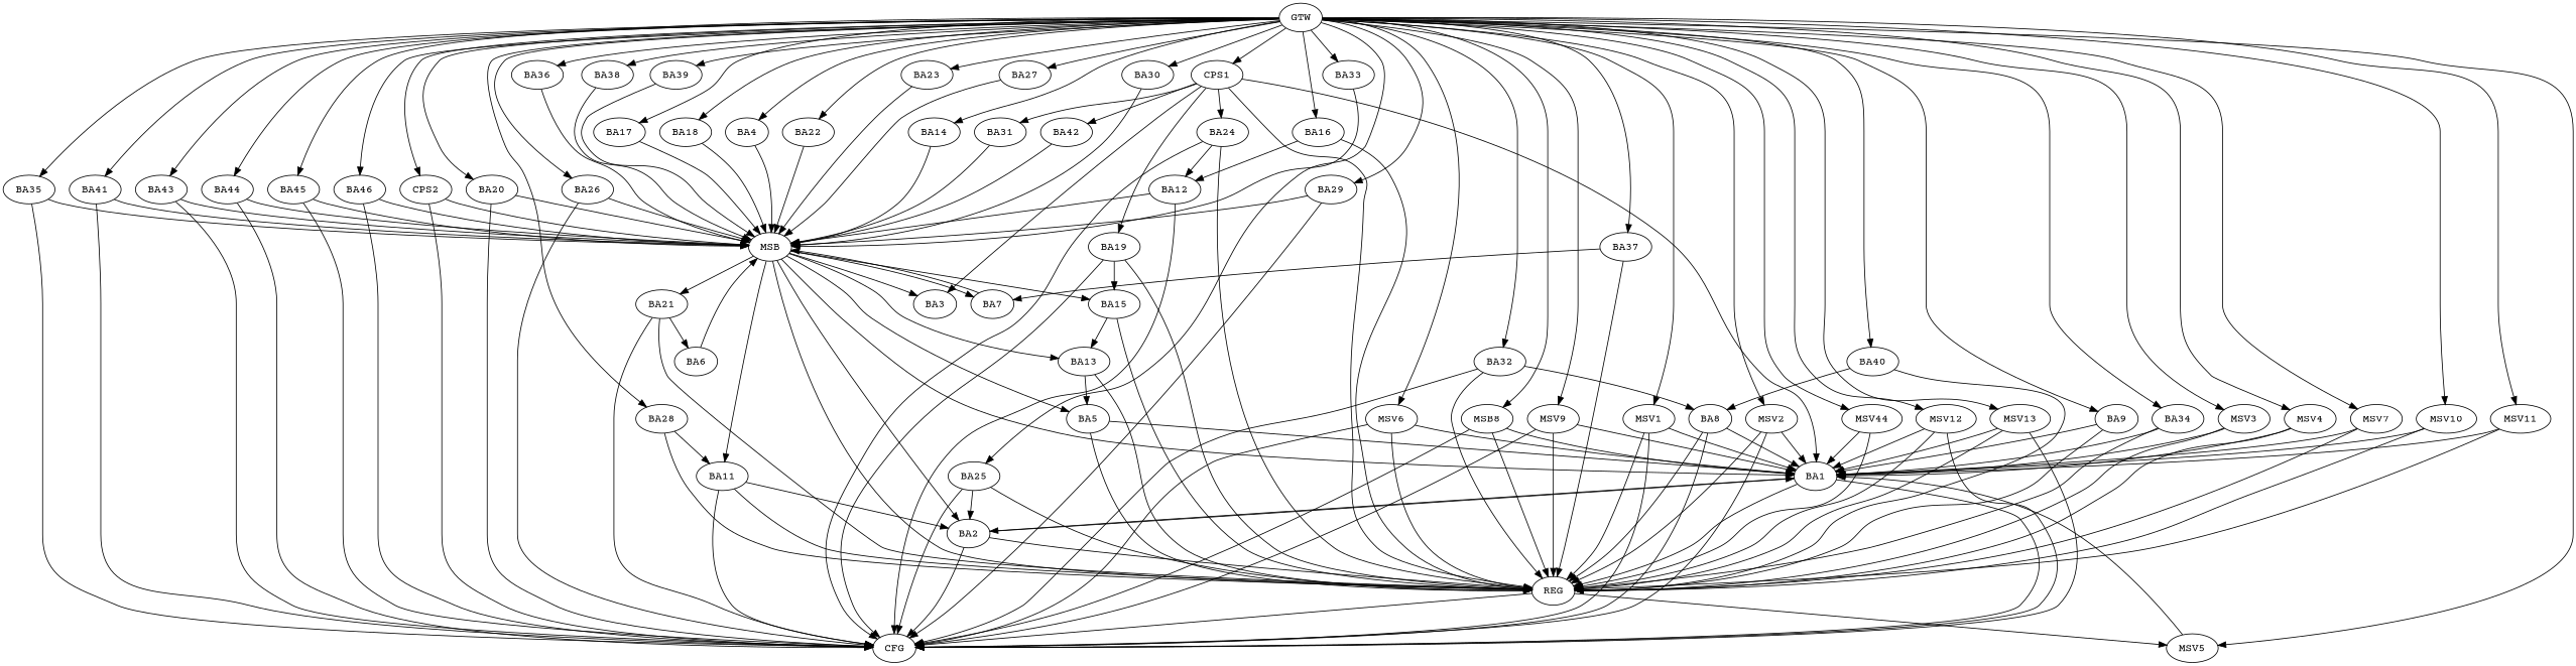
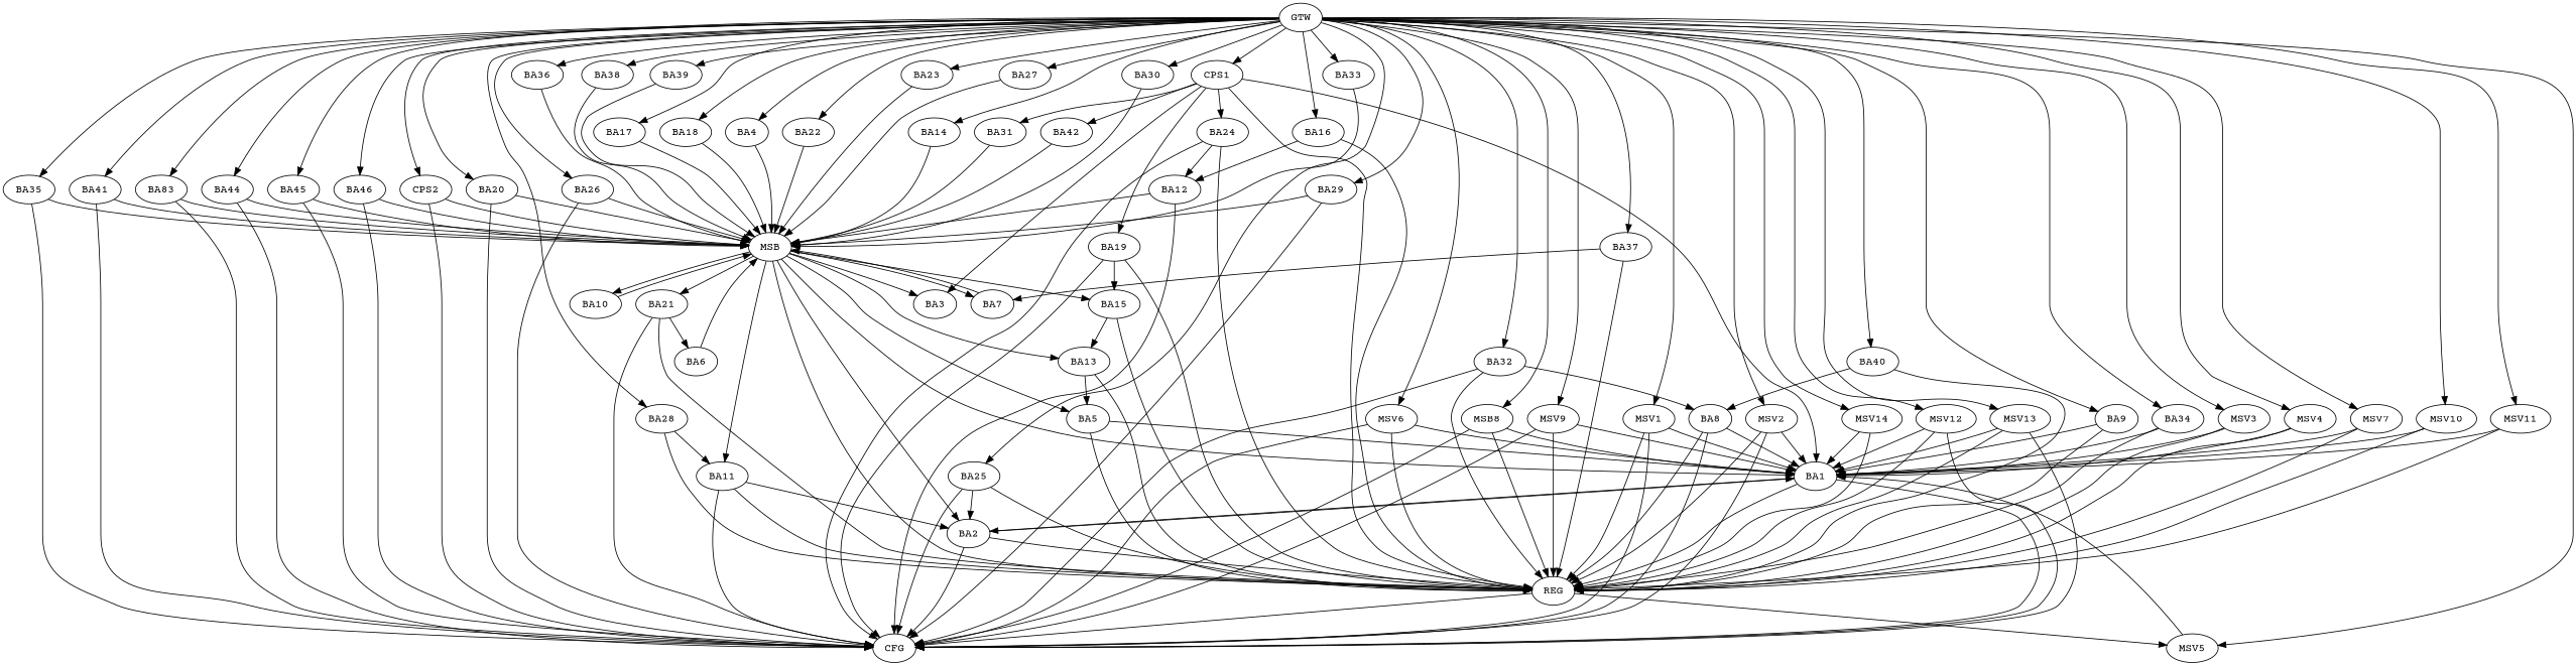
  strict digraph {
    fontname="Courier Prime"
    node [fontname="Courier Prime"]
    edge [fontname="Courier Prime"]
    n1 [label=BA1]
    n2 [label=BA2]
    n3 [label=REG]
    n4 [label=CFG]
    n5 [label=MSV5]
    n6 [label=BA3]
    n7 [label=MSB]
    n8 [label=BA5]
    n9 [label=BA7]
+   n10 [label=BA10]
    n11 [label=BA11]
    n12 [label=BA13]
    n13 [label=BA15]
    n14 [label=BA21]
    n15 [label=BA4]
    n16 [label=BA6]
    n17 [label=BA8]
    n18 [label=BA9]
    n19 [label=BA12]
    n20 [label=BA14]
    n21 [label=BA16]
    n22 [label=BA17]
    n23 [label=BA18]
    n24 [label=BA19]
    n25 [label=BA20]
    n26 [label=BA22]
    n27 [label=BA23]
    n28 [label=BA24]
    n29 [label=BA25]
    n30 [label=BA26]
    n31 [label=BA27]
    n32 [label=BA28]
    n33 [label=BA29]
    n34 [label=BA30]
    n35 [label=BA31]
    n36 [label=BA32]
    n37 [label=BA33]
    n38 [label=BA34]
    n39 [label=BA35]
    n40 [label=BA36]
    n41 [label=BA37]
    n42 [label=BA38]
    n43 [label=BA39]
    n44 [label=BA40]
    n45 [label=BA41]
    n46 [label=BA42]
-   n47 [label=BA43]
+   n47 [label=BA83]
    n48 [label=BA44]
    n49 [label=BA45]
    n50 [label=BA46]
    n51 [label=CPS1]
    n52 [label=CPS2]
    n53 [label=GTW]
    n54 [label=MSV1]
    n55 [label=MSV2]
    n56 [label=MSV3]
    n57 [label=MSV4]
    n58 [label=MSV6]
    n59 [label=MSV7]
    n60 [label=MSB8]
    n61 [label=MSV9]
    n62 [label=MSV10]
    n63 [label=MSV11]
    n64 [label=MSV12]
    n65 [label=MSV13]
-   n66 [label=MSV44]
+   n66 [label=MSV14]
    n1 -> n2
    n1 -> n3
    n1 -> n4
    n2 -> n1
    n2 -> n3
    n2 -> n4
    n3 -> n4
    n3 -> n5
    n5 -> n1
    n7 -> n1
    n7 -> n2
    n7 -> n3
    n7 -> n6
    n7 -> n8
    n7 -> n9
+   n7 -> n10
    n7 -> n11
    n7 -> n12
    n7 -> n13
    n7 -> n14
    n8 -> n1
    n8 -> n3
    n9 -> n7
+   n10 -> n7
    n11 -> n2
    n11 -> n3
    n11 -> n4
    n12 -> n3
    n12 -> n8
    n13 -> n3
    n13 -> n12
    n14 -> n3
    n14 -> n4
    n14 -> n16
    n15 -> n7
    n16 -> n7
    n17 -> n1
    n17 -> n3
    n17 -> n4
    n18 -> n1
    n18 -> n3
    n19 -> n4
    n19 -> n7
    n20 -> n7
    n21 -> n3
    n21 -> n19
    n22 -> n7
    n23 -> n7
    n24 -> n3
    n24 -> n4
    n24 -> n13
    n25 -> n4
    n25 -> n7
    n26 -> n7
    n27 -> n7
    n28 -> n3
    n28 -> n4
    n28 -> n19
    n29 -> n2
    n29 -> n3
    n29 -> n4
    n30 -> n4
    n30 -> n7
    n31 -> n7
    n32 -> n3
    n32 -> n11
    n33 -> n4
    n33 -> n7
    n34 -> n7
    n35 -> n7
    n36 -> n3
    n36 -> n4
    n36 -> n17
    n37 -> n7
    n38 -> n1
    n38 -> n3
    n39 -> n4
    n39 -> n7
    n40 -> n7
    n41 -> n3
    n41 -> n9
    n42 -> n7
    n43 -> n7
    n44 -> n3
    n44 -> n17
    n45 -> n4
    n45 -> n7
    n46 -> n7
    n47 -> n4
    n47 -> n7
    n48 -> n4
    n48 -> n7
    n49 -> n4
    n49 -> n7
    n50 -> n4
    n50 -> n7
    n51 -> n1
    n51 -> n3
    n51 -> n6
    n51 -> n24
    n51 -> n28
    n51 -> n35
    n51 -> n46
    n52 -> n4
    n52 -> n7
    n53 -> n5
    n53 -> n15
    n53 -> n18
    n53 -> n20
    n53 -> n21
    n53 -> n22
    n53 -> n23
    n53 -> n25
    n53 -> n26
    n53 -> n27
    n53 -> n29
    n53 -> n30
    n53 -> n31
    n53 -> n32
    n53 -> n33
    n53 -> n34
    n53 -> n36
    n53 -> n37
    n53 -> n38
    n53 -> n39
    n53 -> n40
    n53 -> n41
    n53 -> n42
    n53 -> n43
    n53 -> n44
    n53 -> n45
    n53 -> n47
    n53 -> n48
    n53 -> n49
    n53 -> n50
    n53 -> n51
    n53 -> n52
    n53 -> n54
    n53 -> n55
    n53 -> n56
    n53 -> n57
    n53 -> n58
    n53 -> n59
    n53 -> n60
    n53 -> n61
    n53 -> n62
    n53 -> n63
    n53 -> n64
    n53 -> n65
    n53 -> n66
    n54 -> n1
    n54 -> n3
    n54 -> n4
    n55 -> n1
    n55 -> n3
    n55 -> n4
    n56 -> n1
    n56 -> n3
    n57 -> n1
    n57 -> n3
    n58 -> n1
    n58 -> n3
    n58 -> n4
    n59 -> n1
    n59 -> n3
    n60 -> n1
    n60 -> n3
    n60 -> n4
    n61 -> n1
    n61 -> n3
    n61 -> n4
    n62 -> n1
    n62 -> n3
    n63 -> n1
    n63 -> n3
    n64 -> n1
    n64 -> n3
    n64 -> n4
    n65 -> n1
    n65 -> n3
    n65 -> n4
    n66 -> n1
    n66 -> n3
  }
